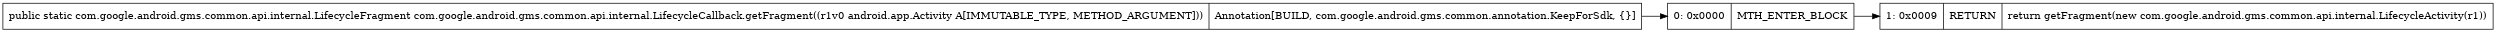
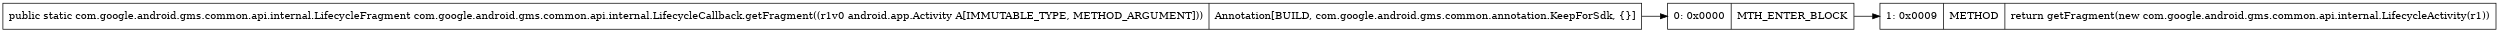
  digraph {
    rankdir=LR
    node [shape=record]
    n1 [label="{0\:\ 0x0000|MTH_ENTER_BLOCK\l}"]
-   n2 [label="{1\:\ 0x0009|RETURN\l|return getFragment(new com.google.android.gms.common.api.internal.LifecycleActivity(r1))\l}"]
+   n2 [label="{1\:\ 0x0009|METHOD\l|return getFragment(new com.google.android.gms.common.api.internal.LifecycleActivity(r1))\l}"]
    n3 [label="{public static com.google.android.gms.common.api.internal.LifecycleFragment com.google.android.gms.common.api.internal.LifecycleCallback.getFragment((r1v0 android.app.Activity A[IMMUTABLE_TYPE, METHOD_ARGUMENT]))  | Annotation[BUILD, com.google.android.gms.common.annotation.KeepForSdk, \{\}]\l}"]
    n1 -> n2
    n3 -> n1
  }
